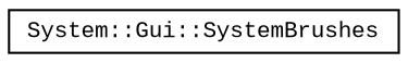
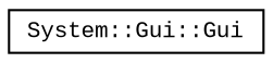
  digraph {
    rankdir=TB
    fontname="Liberation Mono"
-   n1 [color=black fillcolor=white fontname="Liberation Mono" fontsize=10 height=0.2 label="System::Gui::SystemBrushes" shape=record style=filled width=0.4]
+   n1 [color=black fillcolor=white fontname="Liberation Mono" fontsize=10 height=0.2 label="System::Gui::Gui" shape=record style=filled width=0.4]
  }
